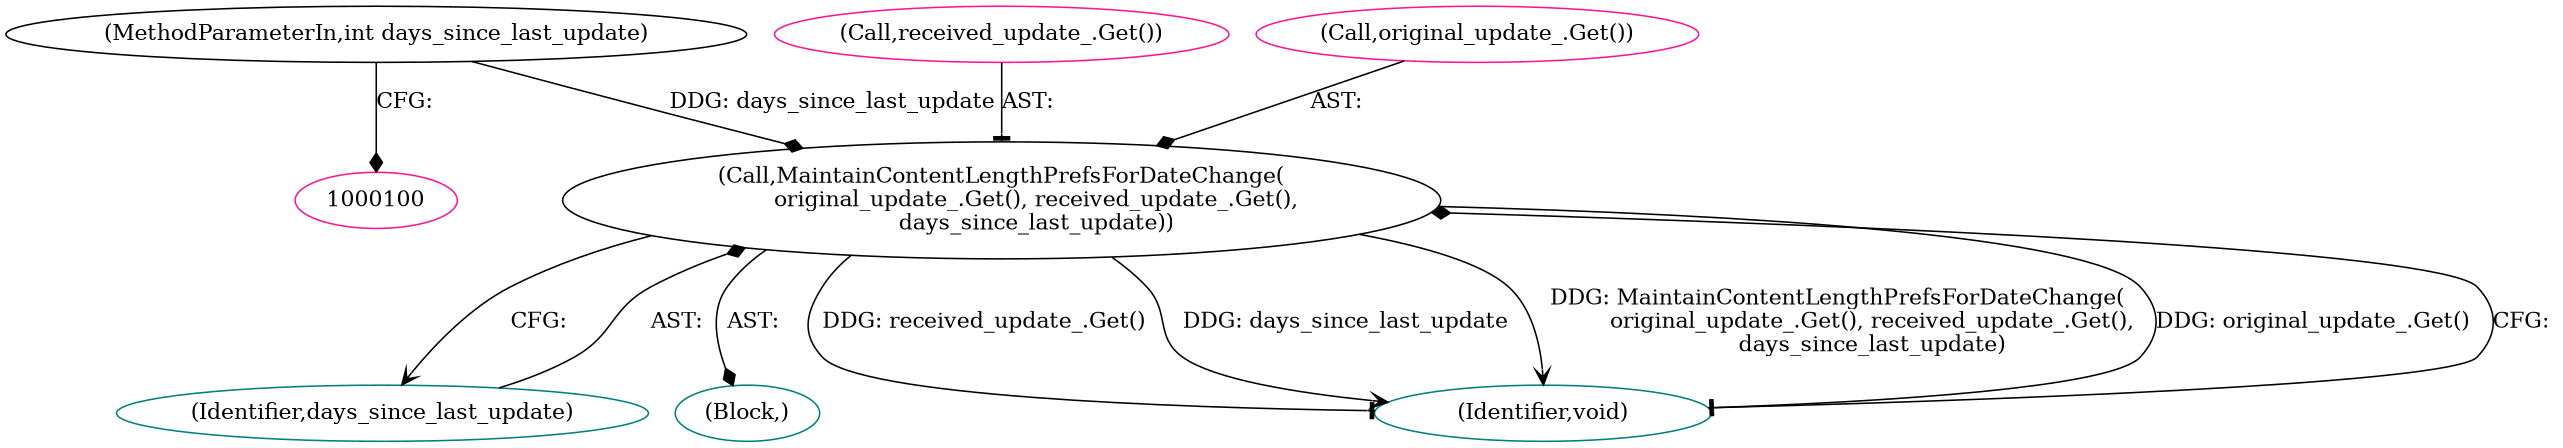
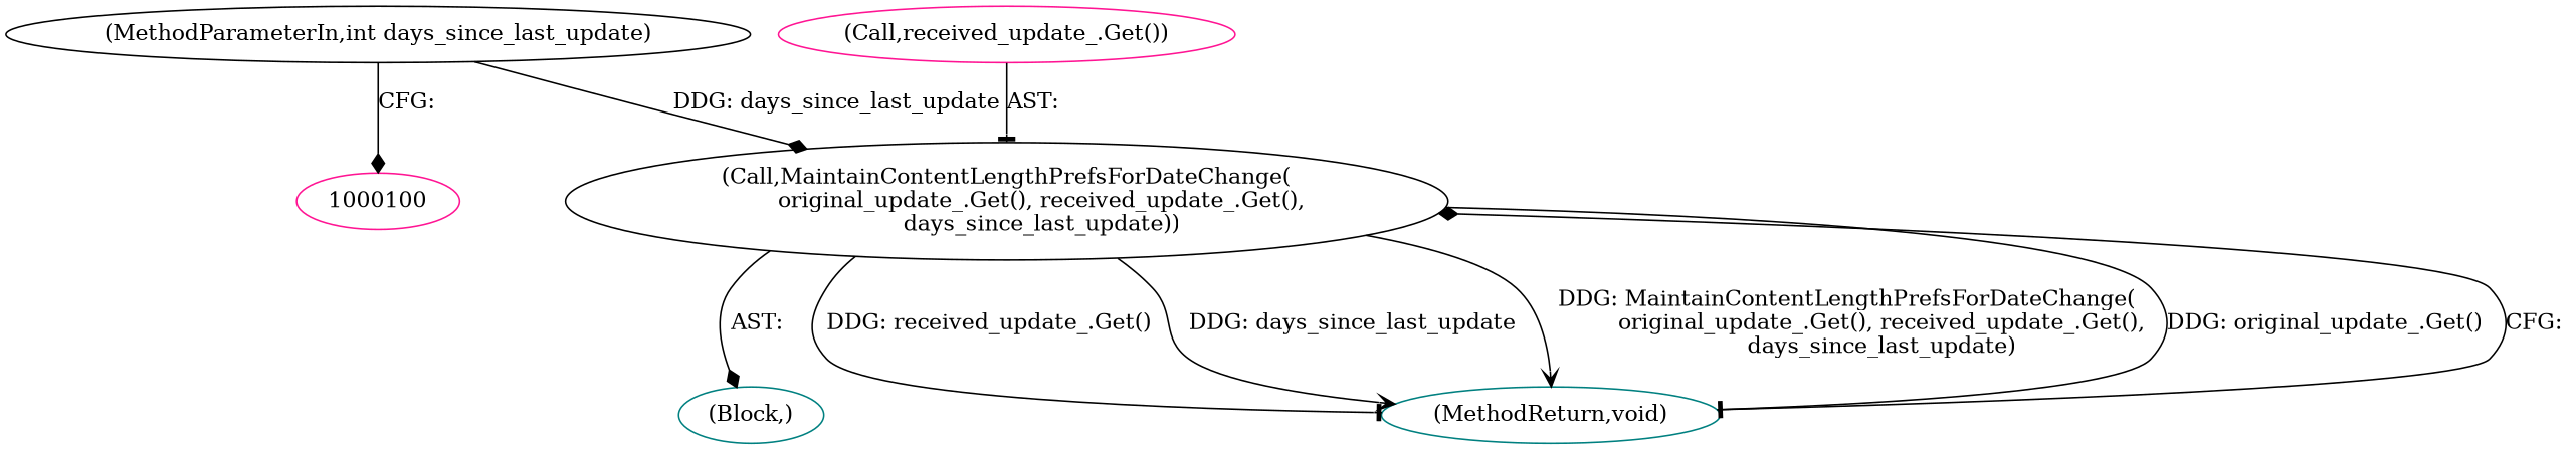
  digraph {
    node [color=teal]
    edge [arrowhead=diamond]
    n1 [color=black label="(Call,MaintainContentLengthPrefsForDateChange(\n          original_update_.Get(), received_update_.Get(),\n          days_since_last_update))"]
-   n2 [label="(Identifier,days_since_last_update)"]
    n3 [label="(Block,)"]
-   n4 [label="(Identifier,void)"]
+   n4 [label="(MethodReturn,void)"]
    n5 [color=black label="(MethodParameterIn,int days_since_last_update)"]
    1000100 [color=deeppink]
    n7 [color=deeppink label="(Call,received_update_.Get())"]
-   n8 [color=deeppink label="(Call,original_update_.Get())"]
-   n1 -> n2 [arrowhead=vee label="CFG: "]
    n1 -> n3 [label="AST: "]
    n1 -> n4 [arrowhead=tee label="DDG: received_update_.Get()"]
    n1 -> n4 [arrowhead=vee label="DDG: days_since_last_update"]
    n1 -> n4 [arrowhead=vee label="DDG: MaintainContentLengthPrefsForDateChange(\n          original_update_.Get(), received_update_.Get(),\n          days_since_last_update)"]
    n1 -> n4 [arrowhead=tee label="DDG: original_update_.Get()"]
-   n2 -> n1 [label="AST: "]
    n4 -> n1 [label="CFG: "]
    n5 -> n1 [label="DDG: days_since_last_update"]
    n5 -> 1000100 [label="CFG: "]
    n7 -> n1 [arrowhead=tee label="AST: "]
-   n8 -> n1 [label="AST: "]
  }
